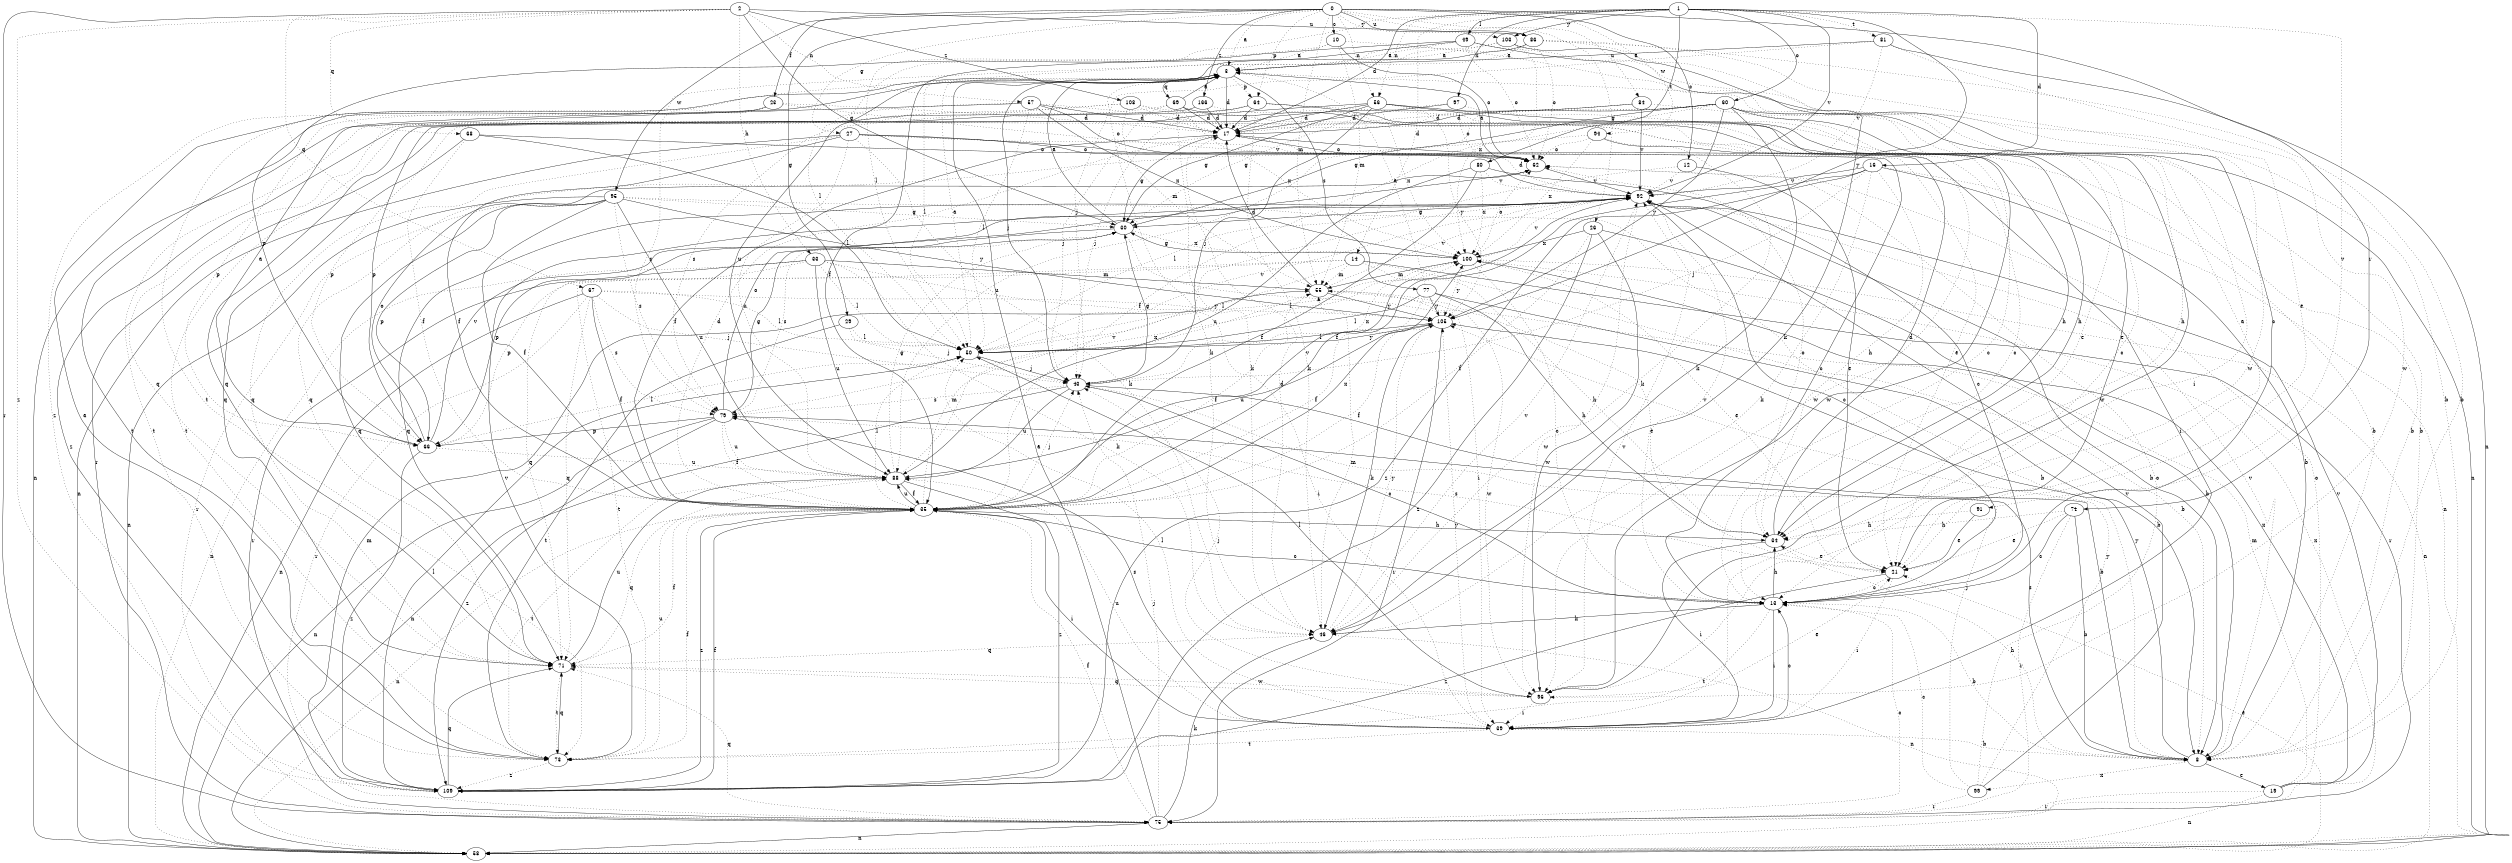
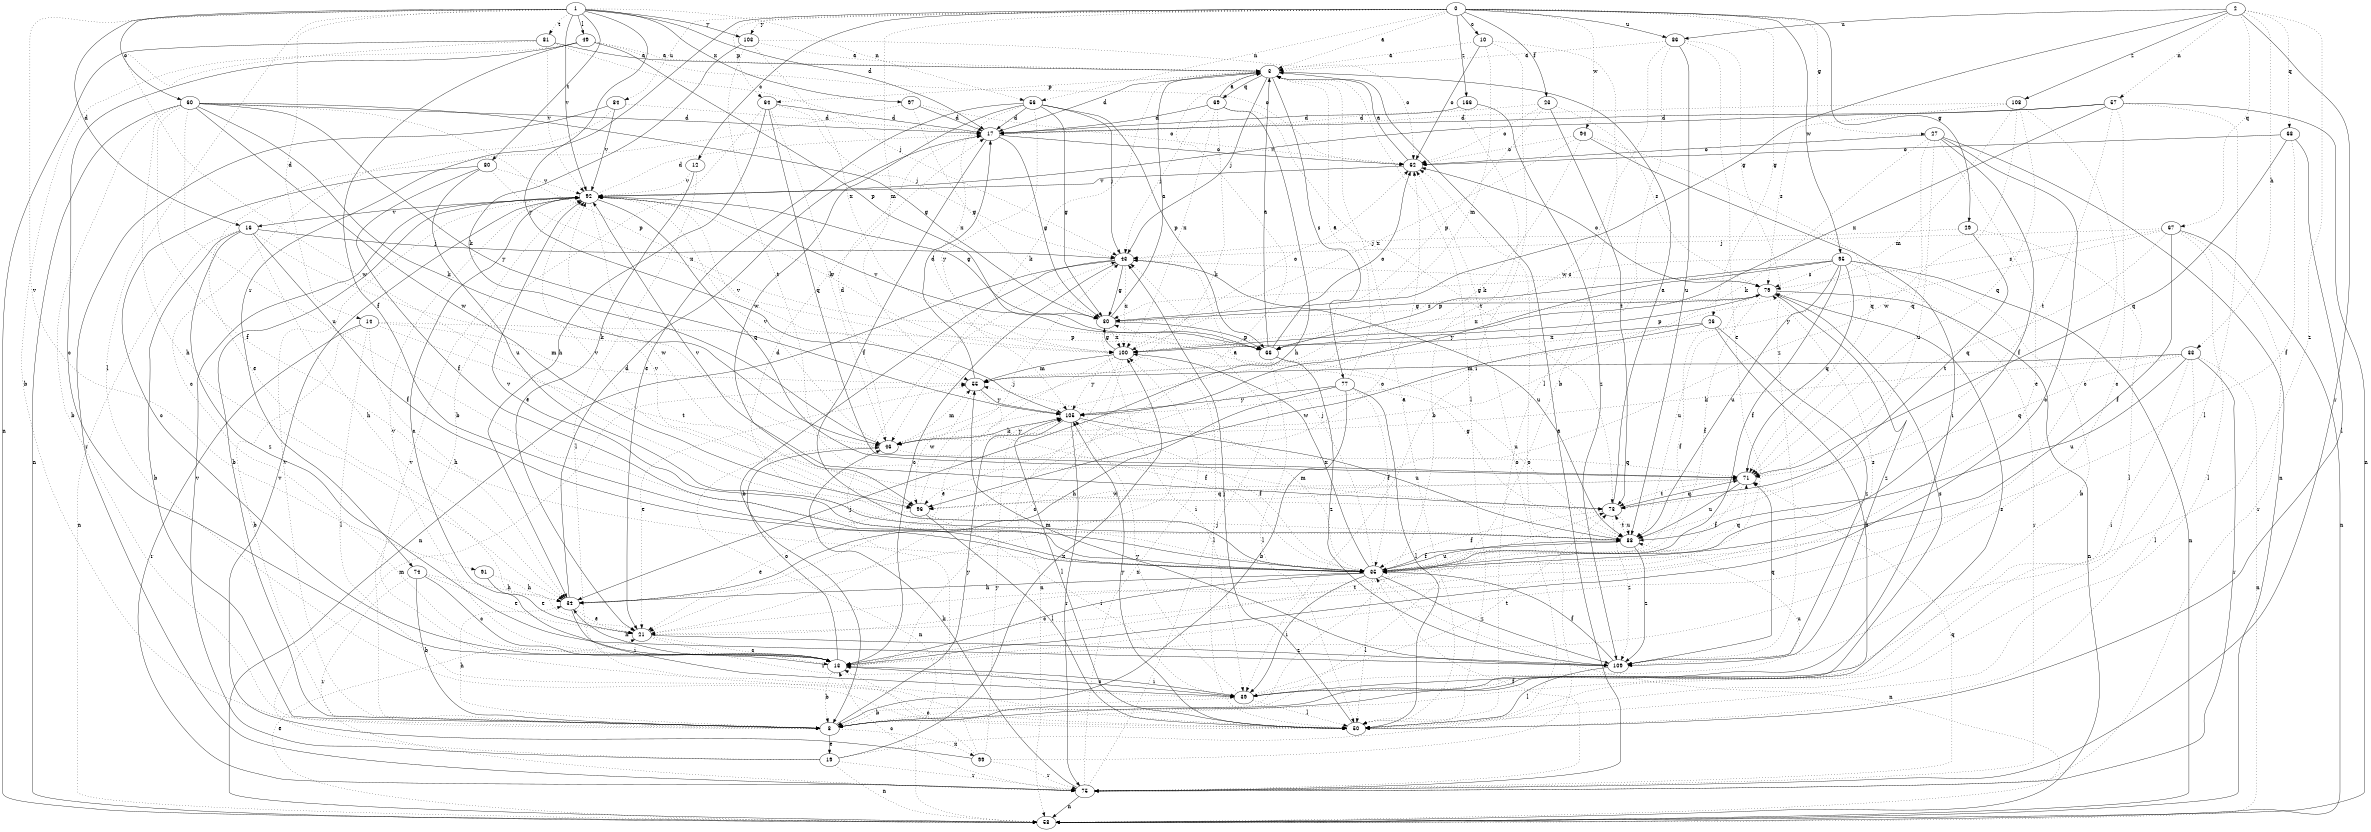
  strict digraph {
    edge [style=dotted]
    0
    3
    10
    12
    23
    26
    27
    29
    55
    56
    64
    74
    84
    86
    94
    95
    103
    n18 [label=166]
    17
    50
    43
    46
    69
    77
    39
    62
    92
    21
    79
    n30 [label=73]
    66
    109
    8
    n34 [label=35]
    100
    96
    13
    58
    71
    88
    105
    30
    34
    75
    1
    14
    16
    49
    60
    80
    81
    91
    97
    2
    33
    57
    67
    68
    108
    19
    99
    0 -> 3 [label=a]
    0 -> 10 [label=c style=solid]
    0 -> 12 [label=c style=solid]
    0 -> 23 [label=f style=solid]
    0 -> 26 [label=g]
    0 -> 27 [label=g]
    0 -> 29 [label=g style=solid]
    0 -> 55 [label=m]
    0 -> 56 [label=n]
    0 -> 64 [label=p]
    0 -> 74 [label=r style=solid]
    0 -> 84 [label=u]
    0 -> 86 [label=u style=solid]
    0 -> 94 [label=w]
    0 -> 95 [label=w style=solid]
    0 -> 103 [label=y]
    0 -> n18 [label=z style=solid]
    3 -> 64 [label=p]
    3 -> 17 [label=d style=solid]
    3 -> 50 [label=l]
    3 -> 43 [label=j style=solid]
    3 -> 46 [label=k]
    3 -> 69 [label=q style=solid]
    3 -> 77 [label=s style=solid]
    10 -> 3 [label=a]
    10 -> 55 [label=m]
    10 -> 50 [label=l]
    10 -> 39 [label=i]
    10 -> 62 [label=o style=solid]
    12 -> 50 [label=l]
    12 -> 92 [label=v]
    12 -> 21 [label=e style=solid]
    23 -> 17 [label=d]
    23 -> 62 [label=o]
    23 -> 79 [label=s]
    23 -> n30 [label=t style=solid]
    23 -> 66 [label=p]
    26 -> 109 [label=z style=solid]
    26 -> 8 [label=b style=solid]
    26 -> n34 [label=f]
    26 -> 100 [label=x style=solid]
    26 -> 96 [label=w style=solid]
    27 -> 46 [label=k]
    27 -> 62 [label=o style=solid]
    27 -> 21 [label=e]
    27 -> n34 [label=f style=solid]
    27 -> 13 [label=c style=solid]
    27 -> 58 [label=n style=solid]
    27 -> 71 [label=q]
    27 -> 88 [label=u]
    29 -> 50 [label=l]
    29 -> 43 [label=j]
    29 -> n30 [label=t style=solid]
    55 -> 17 [label=d style=solid]
    55 -> 92 [label=v]
    55 -> 21 [label=e]
    55 -> n34 [label=f]
    55 -> 96 [label=w]
    55 -> 105 [label=y style=solid]
    56 -> 17 [label=d style=solid]
    56 -> 43 [label=j style=solid]
    56 -> 21 [label=e style=solid]
    56 -> 66 [label=p style=solid]
    56 -> 100 [label=x]
    56 -> 96 [label=w style=solid]
    56 -> 105 [label=y]
    56 -> 30 [label=g style=solid]
    64 -> 17 [label=d style=solid]
    64 -> 43 [label=j]
    64 -> 46 [label=k]
    64 -> 8 [label=b]
    64 -> 71 [label=q style=solid]
    64 -> 34 [label=h style=solid]
    74 -> 21 [label=e]
    74 -> 8 [label=b style=solid]
    74 -> 13 [label=c style=solid]
    74 -> 34 [label=h]
    74 -> 75 [label=r]
    84 -> 17 [label=d]
    84 -> 92 [label=v style=solid]
    84 -> 13 [label=c]
    84 -> 75 [label=r style=solid]
    86 -> 3 [label=a]
    86 -> 21 [label=e]
    86 -> 109 [label=z]
    86 -> 8 [label=b]
    86 -> 96 [label=w]
    86 -> 88 [label=u style=solid]
    94 -> 46 [label=k]
    94 -> 39 [label=i style=solid]
    94 -> 62 [label=o]
    94 -> 100 [label=x]
    94 -> 71 [label=q]
    95 -> 79 [label=s]
    95 -> 66 [label=p style=solid]
    95 -> 8 [label=b]
    95 -> n34 [label=f style=solid]
    95 -> 58 [label=n style=solid]
    95 -> 71 [label=q style=solid]
    95 -> 88 [label=u style=solid]
    95 -> 105 [label=y style=solid]
    95 -> 30 [label=g]
    95 -> 75 [label=r]
    103 -> 3 [label=a]
    103 -> 46 [label=k style=solid]
    103 -> 62 [label=o]
    103 -> n30 [label=t]
    103 -> 100 [label=x]
    n18 -> 17 [label=d style=solid]
    n18 -> 109 [label=z style=solid]
    n18 -> 8 [label=b]
    17 -> 62 [label=o style=solid]
    17 -> n34 [label=f style=solid]
    17 -> 30 [label=g style=solid]
    50 -> 3 [label=a]
    50 -> 43 [label=j style=solid]
    50 -> 92 [label=v]
    50 -> 105 [label=y style=solid]
    43 -> 79 [label=s]
    43 -> 8 [label=b style=solid]
    43 -> 100 [label=x]
    43 -> 13 [label=c style=solid]
    43 -> 58 [label=n style=solid]
    43 -> 88 [label=u style=solid]
    43 -> 30 [label=g style=solid]
    46 -> 55 [label=m]
    46 -> 17 [label=d]
    46 -> 92 [label=v]
    46 -> 58 [label=n]
    46 -> 71 [label=q]
    46 -> 105 [label=y]
    69 -> 3 [label=a style=solid]
    69 -> 17 [label=d style=solid]
    69 -> 43 [label=j]
    69 -> 46 [label=k]
    69 -> n30 [label=t]
    69 -> 100 [label=x]
    69 -> 34 [label=h style=solid]
    77 -> 3 [label=a]
    77 -> 50 [label=l style=solid]
    77 -> 8 [label=b style=solid]
    77 -> n34 [label=f]
    77 -> 105 [label=y style=solid]
    77 -> 34 [label=h style=solid]
    39 -> 50 [label=l]
    39 -> 79 [label=s style=solid]
    39 -> n30 [label=t]
    39 -> 8 [label=b]
    39 -> 13 [label=c style=solid]
    39 -> 88 [label=u]
    39 -> 105 [label=y]
    62 -> 3 [label=a style=solid]
    62 -> 92 [label=v style=solid]
    92 -> 17 [label=d]
    92 -> 8 [label=b style=solid]
    92 -> 96 [label=w]
    92 -> 13 [label=c style=solid]
    92 -> 71 [label=q style=solid]
    92 -> 30 [label=g style=solid]
    21 -> 3 [label=a]
    21 -> 39 [label=i]
    21 -> 79 [label=s]
    21 -> 109 [label=z style=solid]
    21 -> 13 [label=c]
    79 -> 62 [label=o style=solid]
    79 -> 66 [label=p style=solid]
    79 -> 109 [label=z style=solid]
    79 -> n34 [label=f]
    79 -> 100 [label=x]
    79 -> 58 [label=n style=solid]
    79 -> 88 [label=u]
    79 -> 30 [label=g style=solid]
    n30 -> 3 [label=a style=solid]
    n30 -> 92 [label=v style=solid]
    n30 -> 109 [label=z]
    n30 -> n34 [label=f]
    n30 -> 71 [label=q style=solid]
    n30 -> 88 [label=u]
    66 -> 3 [label=a style=solid]
    66 -> 50 [label=l]
    66 -> 62 [label=o style=solid]
    66 -> 92 [label=v style=solid]
    66 -> 109 [label=z style=solid]
    66 -> 88 [label=u]
    109 -> 55 [label=m style=solid]
    109 -> 50 [label=l style=solid]
    109 -> n34 [label=f style=solid]
    109 -> 71 [label=q style=solid]
    8 -> 92 [label=v]
    8 -> 79 [label=s style=solid]
    8 -> 105 [label=y style=solid]
    8 -> 34 [label=h]
    8 -> 19 [label=e style=solid]
    8 -> 99 [label=x]
    n34 -> 55 [label=m]
    n34 -> 17 [label=d]
    n34 -> 50 [label=l]
    n34 -> 43 [label=j]
    n34 -> 39 [label=i style=solid]
    n34 -> 92 [label=v style=solid]
    n34 -> 109 [label=z style=solid]
    n34 -> 100 [label=x style=solid]
    n34 -> 13 [label=c style=solid]
    n34 -> 58 [label=n]
    n34 -> 71 [label=q]
    n34 -> 88 [label=u style=solid]
    n34 -> 34 [label=h style=solid]
    100 -> 55 [label=m style=solid]
    100 -> 50 [label=l]
    100 -> 62 [label=o]
    100 -> 92 [label=v]
    100 -> 21 [label=e]
    100 -> 13 [label=c]
    100 -> 58 [label=n]
    100 -> 105 [label=y]
    100 -> 30 [label=g style=solid]
    96 -> 50 [label=l style=solid]
    96 -> 43 [label=j]
    96 -> 39 [label=i]
    96 -> 92 [label=v]
    96 -> 21 [label=e]
    96 -> 71 [label=q]
-   13 -> 46 [label=k style=solid]
+   13 -> 46 [label=o style=solid]
    13 -> 39 [label=i style=solid]
    13 -> 92 [label=v]
    13 -> n30 [label=t]
    13 -> 8 [label=b]
    13 -> 34 [label=h style=solid]
    58 -> 21 [label=e]
    71 -> n30 [label=t]
    71 -> n34 [label=f]
    71 -> 96 [label=w]
    71 -> 88 [label=u style=solid]
    88 -> 92 [label=v]
    88 -> n30 [label=t]
    88 -> 109 [label=z style=solid]
    88 -> n34 [label=f style=solid]
    88 -> 30 [label=g]
    105 -> 50 [label=l style=solid]
    105 -> 46 [label=k style=solid]
    105 -> n34 [label=f]
    105 -> 88 [label=u style=solid]
    105 -> 75 [label=r style=solid]
    30 -> 3 [label=a style=solid]
    30 -> 39 [label=i]
    30 -> 79 [label=s]
    30 -> 66 [label=p style=solid]
    30 -> 100 [label=x]
    34 -> 17 [label=d style=solid]
    34 -> 39 [label=i style=solid]
    34 -> 62 [label=o]
    34 -> 21 [label=e]
    75 -> 3 [label=a style=solid]
    75 -> 43 [label=j]
    75 -> 46 [label=k style=solid]
    75 -> n34 [label=f]
    75 -> 100 [label=x]
    75 -> 13 [label=c]
    75 -> 58 [label=n style=solid]
    75 -> 71 [label=q]
    1 -> 56 [label=n]
    1 -> 103 [label=y style=solid]
    1 -> 17 [label=d style=solid]
    1 -> 50 [label=l]
    1 -> 92 [label=v style=solid]
    1 -> 105 [label=y style=solid]
    1 -> 14 [label=d]
    1 -> 16 [label=d style=solid]
    1 -> 49 [label=l style=solid]
    1 -> 60 [label=o style=solid]
    1 -> 80 [label=t style=solid]
    1 -> 81 [label=t]
    1 -> 91 [label=v]
    1 -> 97 [label=x style=solid]
    14 -> 55 [label=m]
    14 -> 50 [label=l]
    14 -> n30 [label=t]
    14 -> 66 [label=p]
    14 -> 8 [label=b]
    14 -> 34 [label=h]
    14 -> 75 [label=r style=solid]
-   16 -> 43 [label=j]
+   16 -> 43 [label=j style=solid]
    16 -> 46 [label=k]
-   16 -> 92 [label=v style=solid]
+   92 -> 16 [label=v style=solid]
    16 -> 109 [label=z style=solid]
    16 -> 8 [label=b style=solid]
    16 -> n34 [label=f style=solid]
    16 -> 58 [label=n]
    16 -> 34 [label=h]
    49 -> 3 [label=a]
    49 -> 62 [label=o]
    49 -> 66 [label=p style=solid]
    49 -> 8 [label=b]
    49 -> n34 [label=f style=solid]
    49 -> 13 [label=c style=solid]
    60 -> 17 [label=d style=solid]
    60 -> 46 [label=k style=solid]
    60 -> 66 [label=p]
    60 -> 8 [label=b]
    60 -> n34 [label=f]
    60 -> 96 [label=w style=solid]
    60 -> 58 [label=n style=solid]
    60 -> 88 [label=u]
    60 -> 105 [label=y style=solid]
    60 -> 30 [label=g style=solid]
    60 -> 34 [label=h]
    80 -> 92 [label=v]
    80 -> n34 [label=f style=solid]
    80 -> 100 [label=x]
    80 -> 13 [label=c style=solid]
    80 -> 88 [label=u style=solid]
    81 -> 3 [label=a style=solid]
    81 -> 43 [label=j]
    81 -> 92 [label=v]
    81 -> 96 [label=w]
    81 -> 58 [label=n style=solid]
    91 -> 21 [label=e style=solid]
    91 -> 34 [label=h]
    97 -> 17 [label=d style=solid]
    97 -> 62 [label=o]
    97 -> 21 [label=e]
    97 -> 30 [label=g]
    2 -> 86 [label=u style=solid]
    2 -> 109 [label=z]
    2 -> 30 [label=g style=solid]
    2 -> 75 [label=r style=solid]
    2 -> 33 [label=h]
    2 -> 57 [label=n]
    2 -> 67 [label=q]
    2 -> 68 [label=q]
    2 -> 108 [label=z style=solid]
    33 -> 55 [label=m style=solid]
    33 -> 50 [label=l]
    33 -> 46 [label=k]
    33 -> 39 [label=i]
    33 -> 58 [label=n]
    33 -> 71 [label=q]
    33 -> 88 [label=u style=solid]
    33 -> 75 [label=r style=solid]
    57 -> 17 [label=d style=solid]
    57 -> 50 [label=l]
    57 -> 92 [label=v style=solid]
    57 -> n30 [label=t]
    57 -> 100 [label=x style=solid]
    57 -> 13 [label=c]
    57 -> 58 [label=n style=solid]
    67 -> 50 [label=l]
    67 -> 43 [label=j]
    67 -> 79 [label=s]
    67 -> n34 [label=f style=solid]
    67 -> 58 [label=n style=solid]
    67 -> 71 [label=q]
    67 -> 105 [label=y]
    67 -> 75 [label=r]
    68 -> 50 [label=l style=solid]
    68 -> 62 [label=o style=solid]
    68 -> n34 [label=f]
    68 -> 71 [label=q style=solid]
    108 -> 55 [label=m]
    108 -> 17 [label=d]
    108 -> 79 [label=s]
    108 -> 96 [label=w]
    108 -> 13 [label=c]
    108 -> 71 [label=q]
    19 -> 55 [label=m]
    19 -> 62 [label=o]
    19 -> 92 [label=v style=solid]
    19 -> 100 [label=x style=solid]
    19 -> 58 [label=n]
    19 -> 75 [label=r]
    99 -> 43 [label=j]
    99 -> 62 [label=o]
    99 -> 92 [label=v style=solid]
    99 -> 13 [label=c]
    99 -> 105 [label=y]
    99 -> 75 [label=r]
  }
